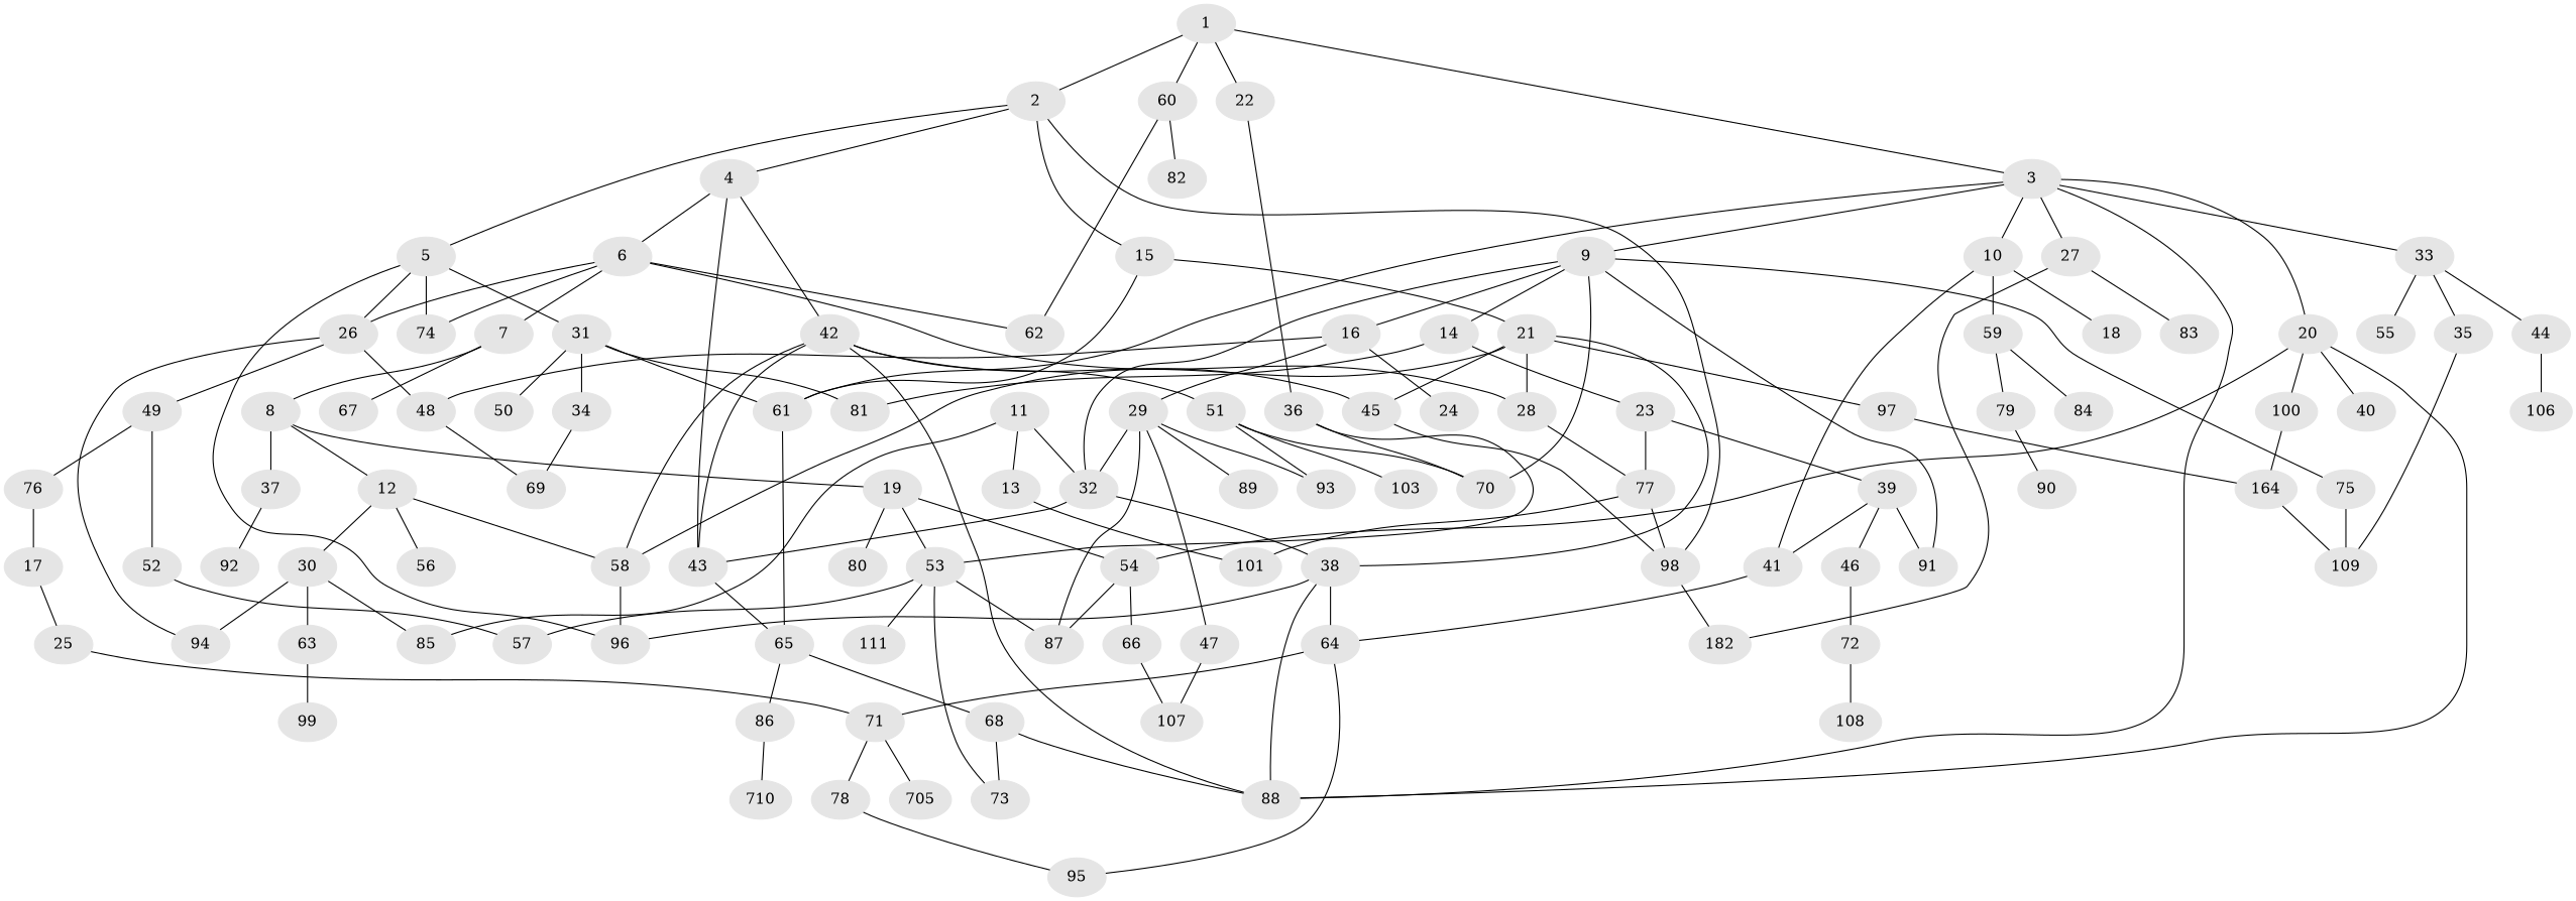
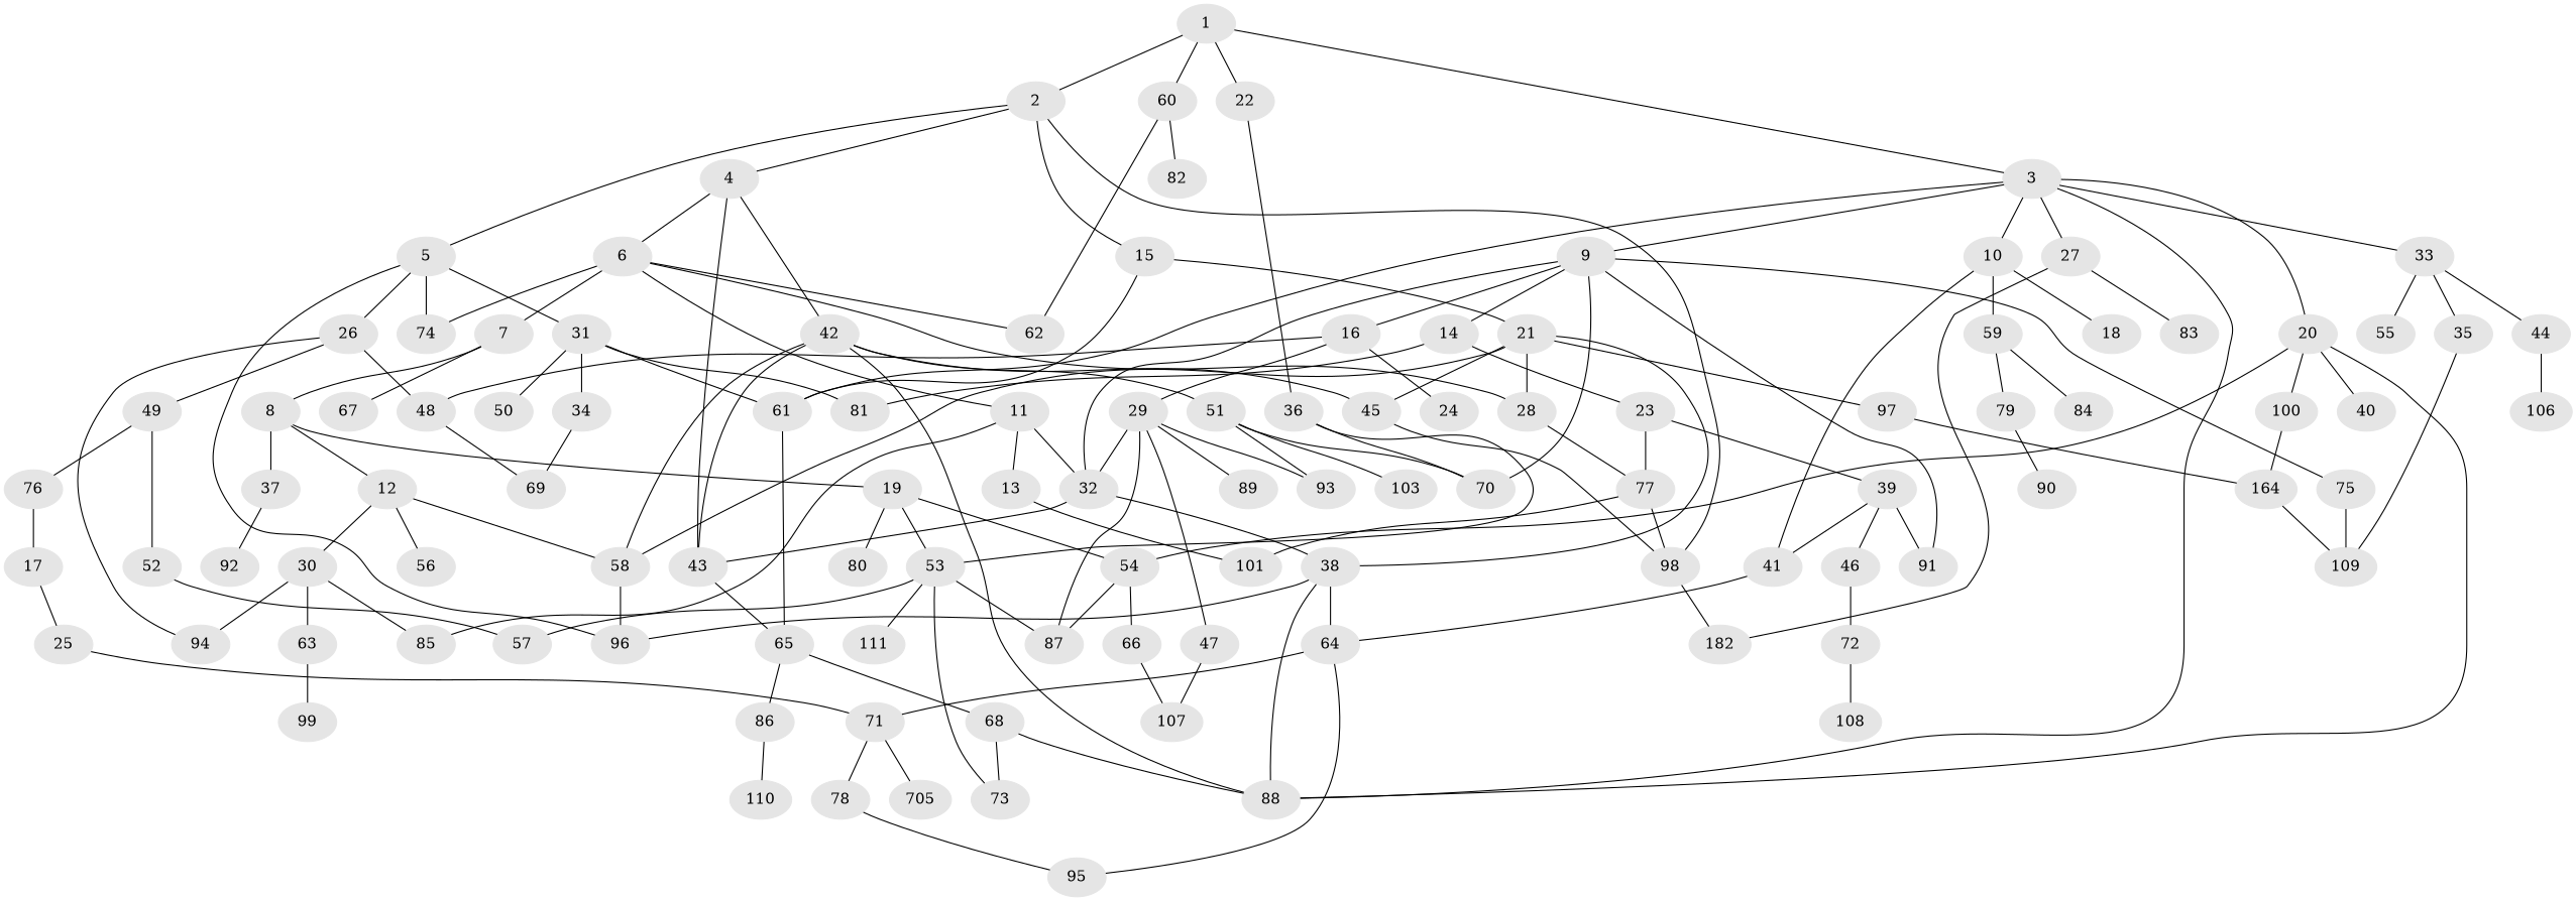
  graph {
    node [color=gray90 style=filled]
    1
    2
    3
    22
    60
    4
    5
    15
    98
    9
    10
    20
    27
    33
    61
    88
    36
    62
    82
    6
    42
    43
    26
    31
    74
    96
    21
    n28 [label=182]
    14
    16
    32
    70
    75
    91
    18
    41
    59
    54
    40
    100
    83
    35
    44
    55
    65
    7
    11
    28
    58
    45
    51
    48
    49
    94
    81
    34
    50
    8
    67
    13
    85
    77
    12
    19
    37
    30
    56
    53
    80
    92
    23
    24
    29
    38
    109
    64
    79
    84
    101
    17
    25
    63
    39
    97
    47
    87
    89
    93
    69
    71
    57
    73
    111
    66
    n95 [label=164]
    46
    78
    n98 [label=705]
    52
    76
    107
    99
    106
    95
    72
    103
    68
    86
    108
    90
-   110 [label=710]
+   110
    1 -- 2
    1 -- 3
    1 -- 22
    1 -- 60
    2 -- 4
    2 -- 5
    2 -- 15
    2 -- 98
    3 -- 9
    3 -- 10
    3 -- 20
    3 -- 27
    3 -- 33
    3 -- 61
    3 -- 88
    22 -- 36
    60 -- 62
    60 -- 82
    4 -- 6
    4 -- 42
    4 -- 43
    5 -- 26
    5 -- 31
    5 -- 74
    5 -- 96
    15 -- 61
    15 -- 21
    98 -- n28
    9 -- 14
    9 -- 16
    9 -- 32
    9 -- 70
    9 -- 75
    9 -- 91
    10 -- 18
    10 -- 41
    10 -- 59
    20 -- 88
    20 -- 54
    20 -- 40
    20 -- 100
    27 -- n28
    27 -- 83
    33 -- 35
    33 -- 44
    33 -- 55
    61 -- 65
    36 -- 70
    36 -- 53
    6 -- 62
    6 -- 74
    6 -- 7
-   6 -- 26
+   6 -- 11
    6 -- 28
    42 -- 88
    42 -- 43
    42 -- 58
    42 -- 45
    42 -- 51
    43 -- 65
    26 -- 48
    26 -- 49
    26 -- 94
    31 -- 61
    31 -- 81
    31 -- 34
    31 -- 50
    21 -- 28
    21 -- 58
    21 -- 45
    21 -- 38
    21 -- 97
    14 -- 81
    14 -- 23
    16 -- 48
    16 -- 24
    16 -- 29
    32 -- 43
    32 -- 38
    75 -- 109
    41 -- 64
    59 -- 79
    59 -- 84
    54 -- 87
    54 -- 66
    100 -- n95
    35 -- 109
    44 -- 106
    65 -- 68
    65 -- 86
    7 -- 8
    7 -- 67
    11 -- 32
    11 -- 13
    11 -- 85
    28 -- 77
    58 -- 96
    45 -- 98
    51 -- 70
    51 -- 93
    51 -- 103
    48 -- 69
    49 -- 52
    49 -- 76
    34 -- 69
    8 -- 12
    8 -- 19
    8 -- 37
    13 -- 101
    77 -- 98
    77 -- 101
    12 -- 58
    12 -- 30
    12 -- 56
    19 -- 54
    19 -- 53
    19 -- 80
    37 -- 92
    30 -- 94
    30 -- 85
    30 -- 63
    53 -- 87
    53 -- 57
    53 -- 73
    53 -- 111
    23 -- 77
    23 -- 39
    29 -- 32
    29 -- 47
    29 -- 87
    29 -- 89
    29 -- 93
    38 -- 88
    38 -- 96
    38 -- 64
    64 -- 71
    64 -- 95
    79 -- 90
    17 -- 25
    25 -- 71
    63 -- 99
    39 -- 91
    39 -- 41
    39 -- 46
    97 -- n95
    47 -- 107
    71 -- 78
    71 -- n98
    66 -- 107
    n95 -- 109
    46 -- 72
    78 -- 95
    52 -- 57
    76 -- 17
    72 -- 108
    68 -- 88
    68 -- 73
    86 -- 110
  }
